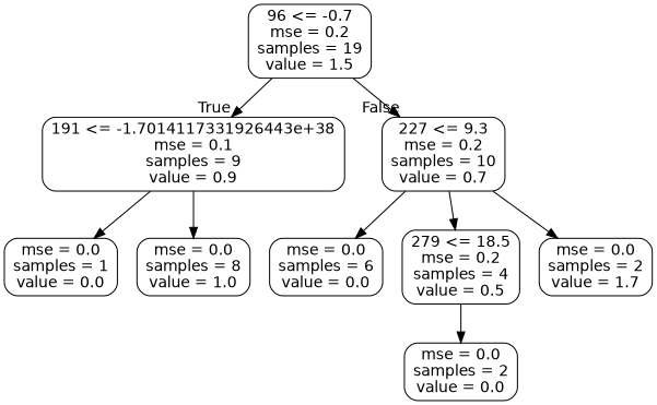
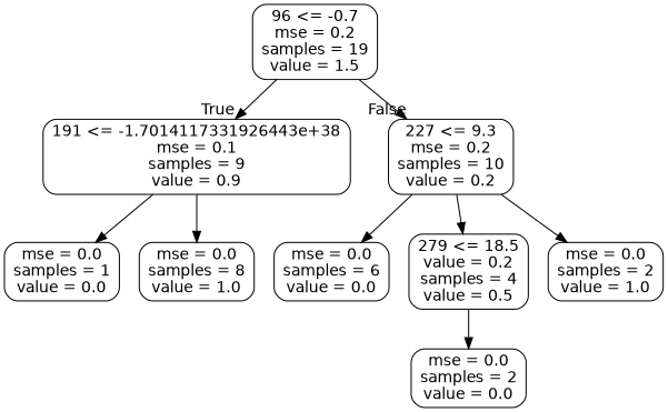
  digraph {
    node [color=black fontname=helvetica shape=box style=rounded]
    edge [fontname=helvetica]
    n1 [label="96 <= -0.7\nmse = 0.2\nsamples = 19\nvalue = 1.5"]
    n2 [label="191 <= -1.7014117331926443e+38\nmse = 0.1\nsamples = 9\nvalue = 0.9"]
-   n3 [label="227 <= 9.3\nmse = 0.2\nsamples = 10\nvalue = 0.7"]
+   n3 [label="227 <= 9.3\nmse = 0.2\nsamples = 10\nvalue = 0.2"]
    n4 [label="mse = 0.0\nsamples = 1\nvalue = 0.0"]
    n5 [label="mse = 0.0\nsamples = 8\nvalue = 1.0"]
    n6 [label="mse = 0.0\nsamples = 6\nvalue = 0.0"]
-   n7 [label="279 <= 18.5\nmse = 0.2\nsamples = 4\nvalue = 0.5"]
-   n8 [label="mse = 0.0\nsamples = 2\nvalue = 1.7"]
+   n7 [label="279 <= 18.5\nvalue = 0.2\nsamples = 4\nvalue = 0.5"]
+   n8 [label="mse = 0.0\nsamples = 2\nvalue = 1.0"]
    n9 [label="mse = 0.0\nsamples = 2\nvalue = 0.0"]
    n1 -> n2 [headlabel=True labelangle=45 labeldistance=2.5]
    n1 -> n3 [headlabel=False labelangle=-45 labeldistance=2.5]
    n2 -> n4
    n2 -> n5
    n3 -> n6
    n3 -> n7
    n3 -> n8
    n7 -> n9
  }
